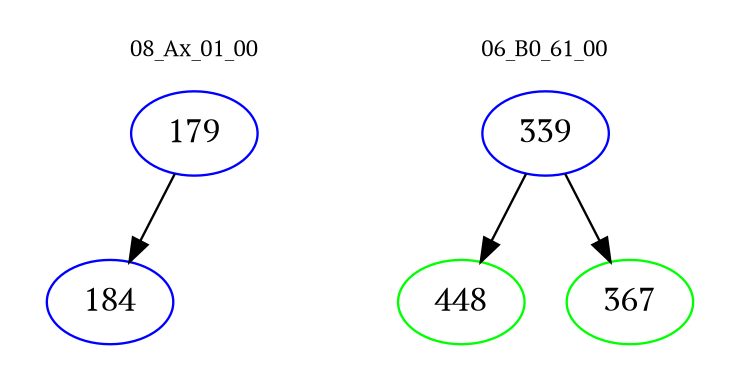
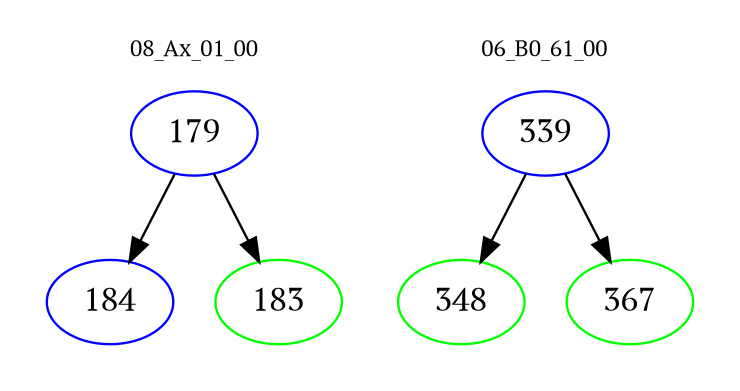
  digraph {
    fontname="PT Serif"
    node [color=blue fontname="PT Serif"]
    edge [color=black fontname="PT Serif"]
    n1 [label=179]
    n2 [label=184]
+   n3 [color=green label=183]
    n4 [label=339]
-   n5 [color=green label=448]
+   n5 [color=green label=348]
    n6 [color=green label=367]
    subgraph cluster_1 {
      color=white
      fontsize=10
      label="08_Ax_01_00"
      n1
      n2
+     n3
    }
    subgraph cluster_2 {
      color=white
      fontsize=10
      label="06_B0_61_00"
      n4
      n5
      n6
    }
    n1 -> n2
+   n1 -> n3
    n4 -> n5
    n4 -> n6
  }
